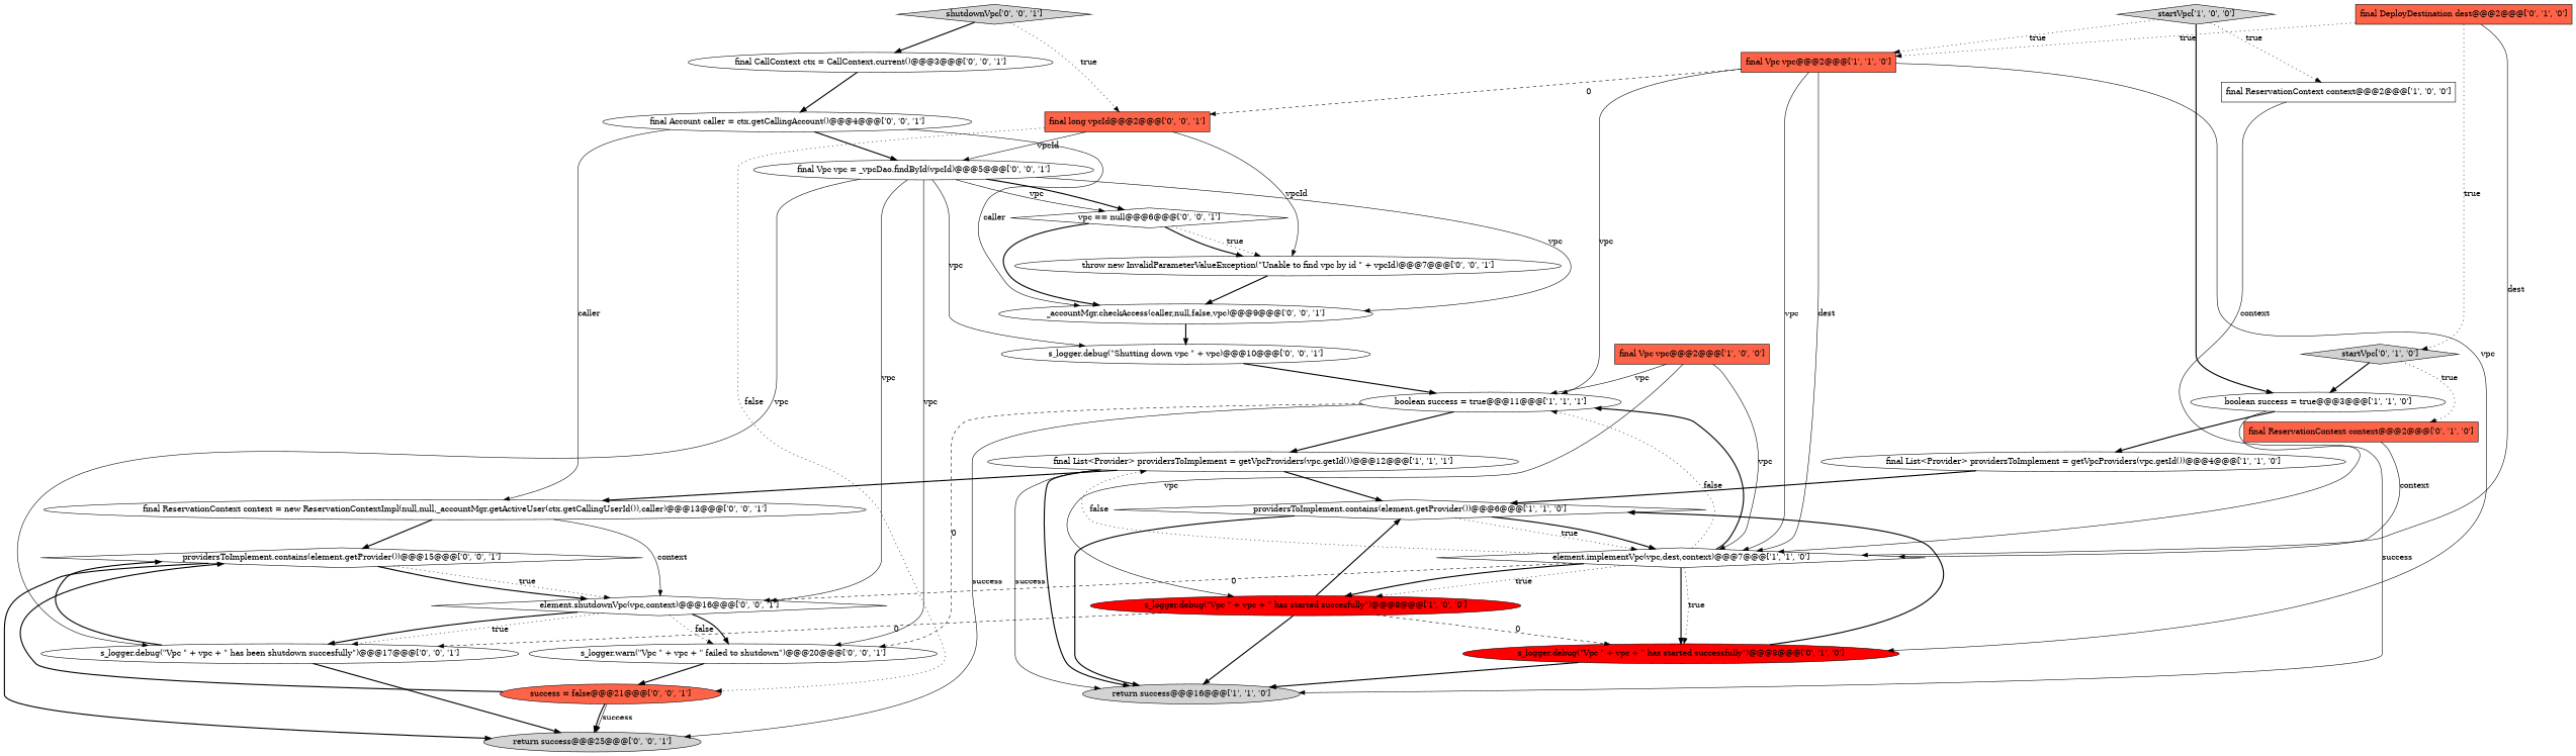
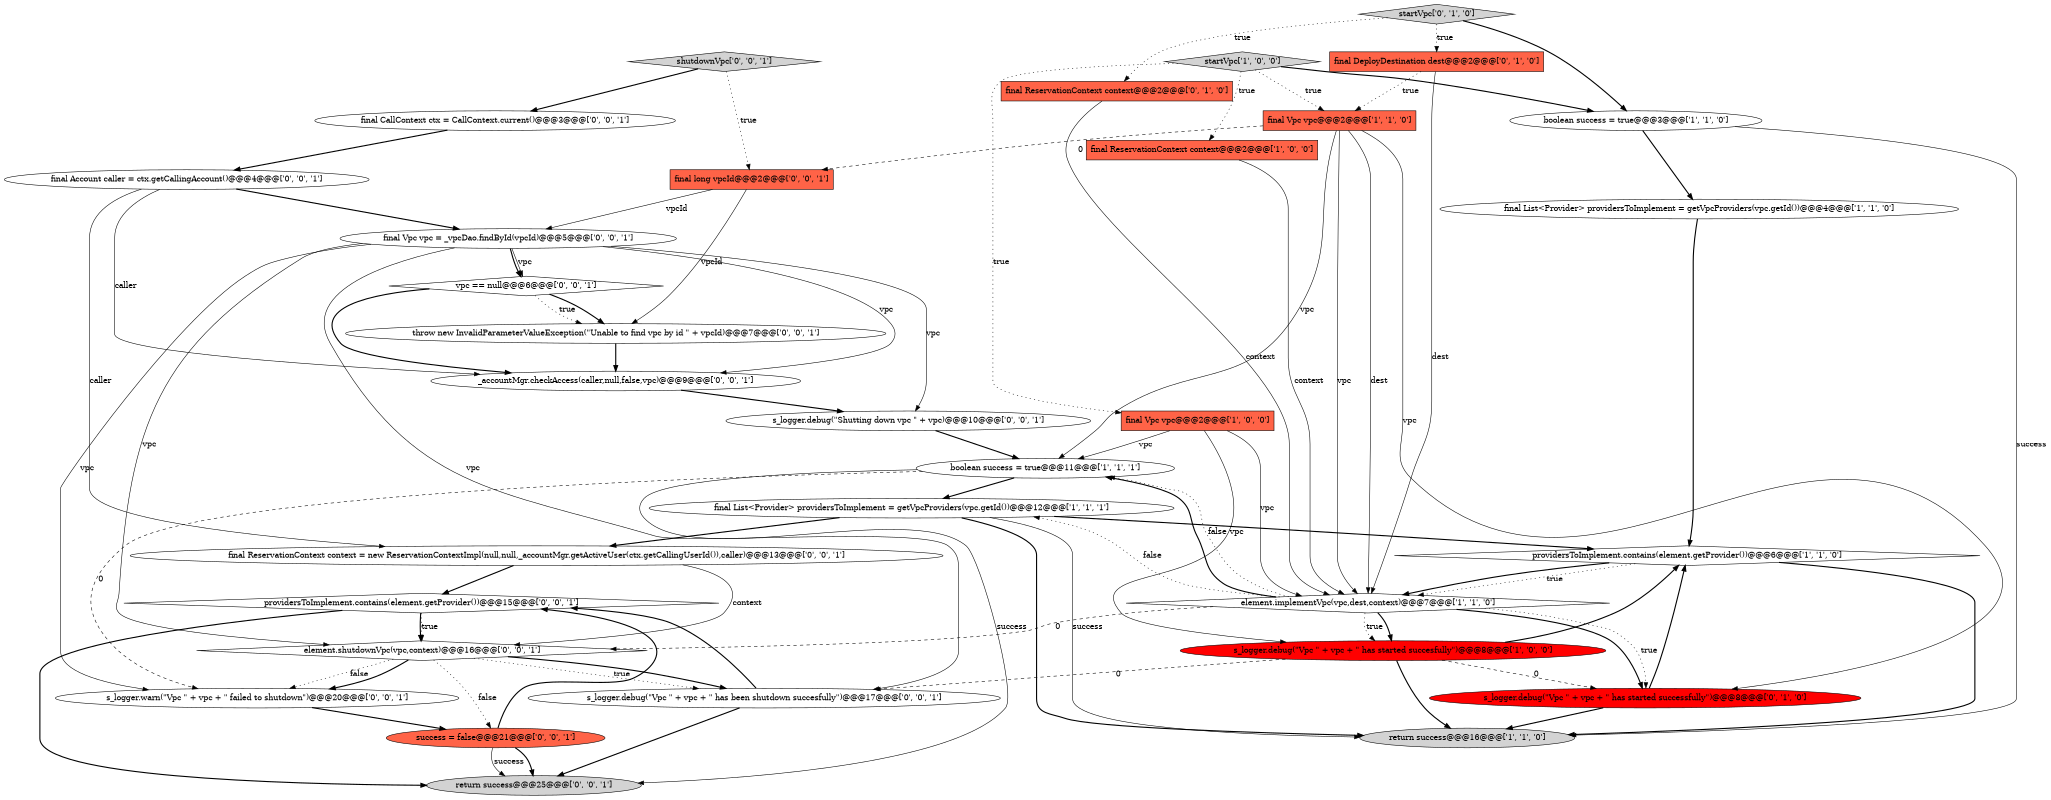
  digraph {
    node [fillcolor=white shape=ellipse style=filled]
    edge [style=bold]
    n1 [label="final ReservationContext context = new ReservationContextImpl(null,null,_accountMgr.getActiveUser(ctx.getCallingUserId()),caller)@@@13@@@['0', '0', '1']"]
    n2 [label="providersToImplement.contains(element.getProvider())@@@15@@@['0', '0', '1']" shape=diamond]
    n3 [label="element.shutdownVpc(vpc,context)@@@16@@@['0', '0', '1']" shape=diamond]
    n4 [fillcolor=lightgray label="return success@@@25@@@['0', '0', '1']"]
    n5 [label="s_logger.debug(\"Vpc \" + vpc + \" has been shutdown succesfully\")@@@17@@@['0', '0', '1']"]
    n6 [label="s_logger.warn(\"Vpc \" + vpc + \" failed to shutdown\")@@@20@@@['0', '0', '1']"]
    n7 [fillcolor=tomato label="success = false@@@21@@@['0', '0', '1']"]
    n8 [label="final List<Provider> providersToImplement = getVpcProviders(vpc.getId())@@@4@@@['1', '1', '0']"]
    n9 [label="providersToImplement.contains(element.getProvider())@@@6@@@['1', '1', '0']" shape=diamond]
    n10 [label="element.implementVpc(vpc,dest,context)@@@7@@@['1', '1', '0']" shape=diamond]
    n11 [fillcolor=lightgray label="return success@@@16@@@['1', '1', '0']"]
    n12 [fillcolor=red label="s_logger.debug(\"Vpc \" + vpc + \" has started successfully\")@@@8@@@['0', '1', '0']"]
    n13 [label="final List<Provider> providersToImplement = getVpcProviders(vpc.getId())@@@12@@@['1', '1', '1']"]
    n14 [fillcolor=red label="s_logger.debug(\"Vpc \" + vpc + \" has started succesfully\")@@@8@@@['1', '0', '0']"]
    n15 [label="boolean success = true@@@11@@@['1', '1', '1']"]
    n16 [fillcolor=tomato label="final ReservationContext context@@@2@@@['0', '1', '0']" shape=box]
    n17 [label="vpc == null@@@6@@@['0', '0', '1']" shape=diamond]
    n18 [label="throw new InvalidParameterValueException(\"Unable to find vpc by id \" + vpcId)@@@7@@@['0', '0', '1']"]
    n19 [label="_accountMgr.checkAccess(caller,null,false,vpc)@@@9@@@['0', '0', '1']"]
    n20 [label="s_logger.debug(\"Shutting down vpc \" + vpc)@@@10@@@['0', '0', '1']"]
    n21 [label="final CallContext ctx = CallContext.current()@@@3@@@['0', '0', '1']"]
    n22 [label="final Account caller = ctx.getCallingAccount()@@@4@@@['0', '0', '1']"]
    n23 [label="final Vpc vpc = _vpcDao.findById(vpcId)@@@5@@@['0', '0', '1']"]
    n24 [fillcolor=tomato label="final Vpc vpc@@@2@@@['1', '1', '0']" shape=box]
    n25 [fillcolor=tomato label="final long vpcId@@@2@@@['0', '0', '1']" shape=box]
    n26 [label="boolean success = true@@@3@@@['1', '1', '0']"]
-   n27 [label="final ReservationContext context@@@2@@@['1', '0', '0']" shape=box]
+   n27 [fillcolor=tomato label="final ReservationContext context@@@2@@@['1', '0', '0']" shape=box]
    n28 [fillcolor=lightgray label="startVpc['1', '0', '0']" shape=diamond]
    n29 [fillcolor=tomato label="final Vpc vpc@@@2@@@['1', '0', '0']" shape=box]
    n30 [fillcolor=tomato label="final DeployDestination dest@@@2@@@['0', '1', '0']" shape=box]
    n31 [fillcolor=lightgray label="startVpc['0', '1', '0']" shape=diamond]
    n32 [fillcolor=lightgray label="shutdownVpc['0', '0', '1']" shape=diamond]
    n1 -> n2
    n1 -> n3 [label=context style=solid]
    n2 -> n3 [label=true style=dotted]
    n2 -> n3
    n2 -> n4
    n3 -> n5 [label=true style=dotted]
    n3 -> n5
    n3 -> n6 [label=false style=dotted]
    n3 -> n6
-   n25 -> n7 [label=false style=dotted]
+   n3 -> n7 [label=false style=dotted]
    n5 -> n2
    n5 -> n4
    n6 -> n7
    n7 -> n2
    n7 -> n4
    n7 -> n4 [label=success style=solid]
    n8 -> n9
    n9 -> n10 [label=true style=dotted]
    n9 -> n10
    n9 -> n11
    n10 -> n3 [label=0 style=dashed]
    n10 -> n12
    n10 -> n12 [label=true style=dotted]
    n10 -> n13 [label=false style=dotted]
    n10 -> n14
    n10 -> n14 [label=true style=dotted]
    n10 -> n15
    n10 -> n15 [label=false style=dotted]
    n12 -> n9
    n12 -> n11
    n13 -> n1
    n13 -> n9
    n13 -> n11
    n13 -> n11 [label=success style=solid]
    n14 -> n5 [label=0 style=dashed]
    n14 -> n9
    n14 -> n11
    n14 -> n12 [label=0 style=dashed]
    n15 -> n4 [label=success style=solid]
    n15 -> n6 [label=0 style=dashed]
    n15 -> n13
    n16 -> n10 [label=context style=solid]
    n17 -> n18 [label=true style=dotted]
    n17 -> n18
    n17 -> n19
    n18 -> n19
    n19 -> n20
    n20 -> n15
    n21 -> n22
    n22 -> n1 [label=caller style=solid]
    n22 -> n19 [label=caller style=solid]
    n22 -> n23
    n23 -> n3 [label=vpc style=solid]
    n23 -> n5 [label=vpc style=solid]
    n23 -> n6 [label=vpc style=solid]
    n23 -> n17
    n23 -> n17 [label=vpc style=solid]
    n23 -> n19 [label=vpc style=solid]
    n23 -> n20 [label=vpc style=solid]
    n24 -> n10 [label=dest style=solid]
    n24 -> n10 [label=vpc style=solid]
    n24 -> n12 [label=vpc style=solid]
    n24 -> n15 [label=vpc style=solid]
    n24 -> n25 [label=0 style=dashed]
    n25 -> n18 [label=vpcId style=solid]
    n25 -> n23 [label=vpcId style=solid]
    n26 -> n8
    n26 -> n11 [label=success style=solid]
    n27 -> n10 [label=context style=solid]
    n28 -> n24 [label=true style=dotted]
    n28 -> n26
    n28 -> n27 [label=true style=dotted]
+   n28 -> n29 [label=true style=dotted]
    n29 -> n10 [label=vpc style=solid]
    n29 -> n14 [label=vpc style=solid]
    n29 -> n15 [label=vpc style=solid]
    n30 -> n10 [label=dest style=solid]
    n30 -> n24 [label=true style=dotted]
    n31 -> n16 [label=true style=dotted]
    n31 -> n26
-   n30 -> n31 [label=true style=dotted]
+   n31 -> n30 [label=true style=dotted]
    n32 -> n21
    n32 -> n25 [label=true style=dotted]
  }
